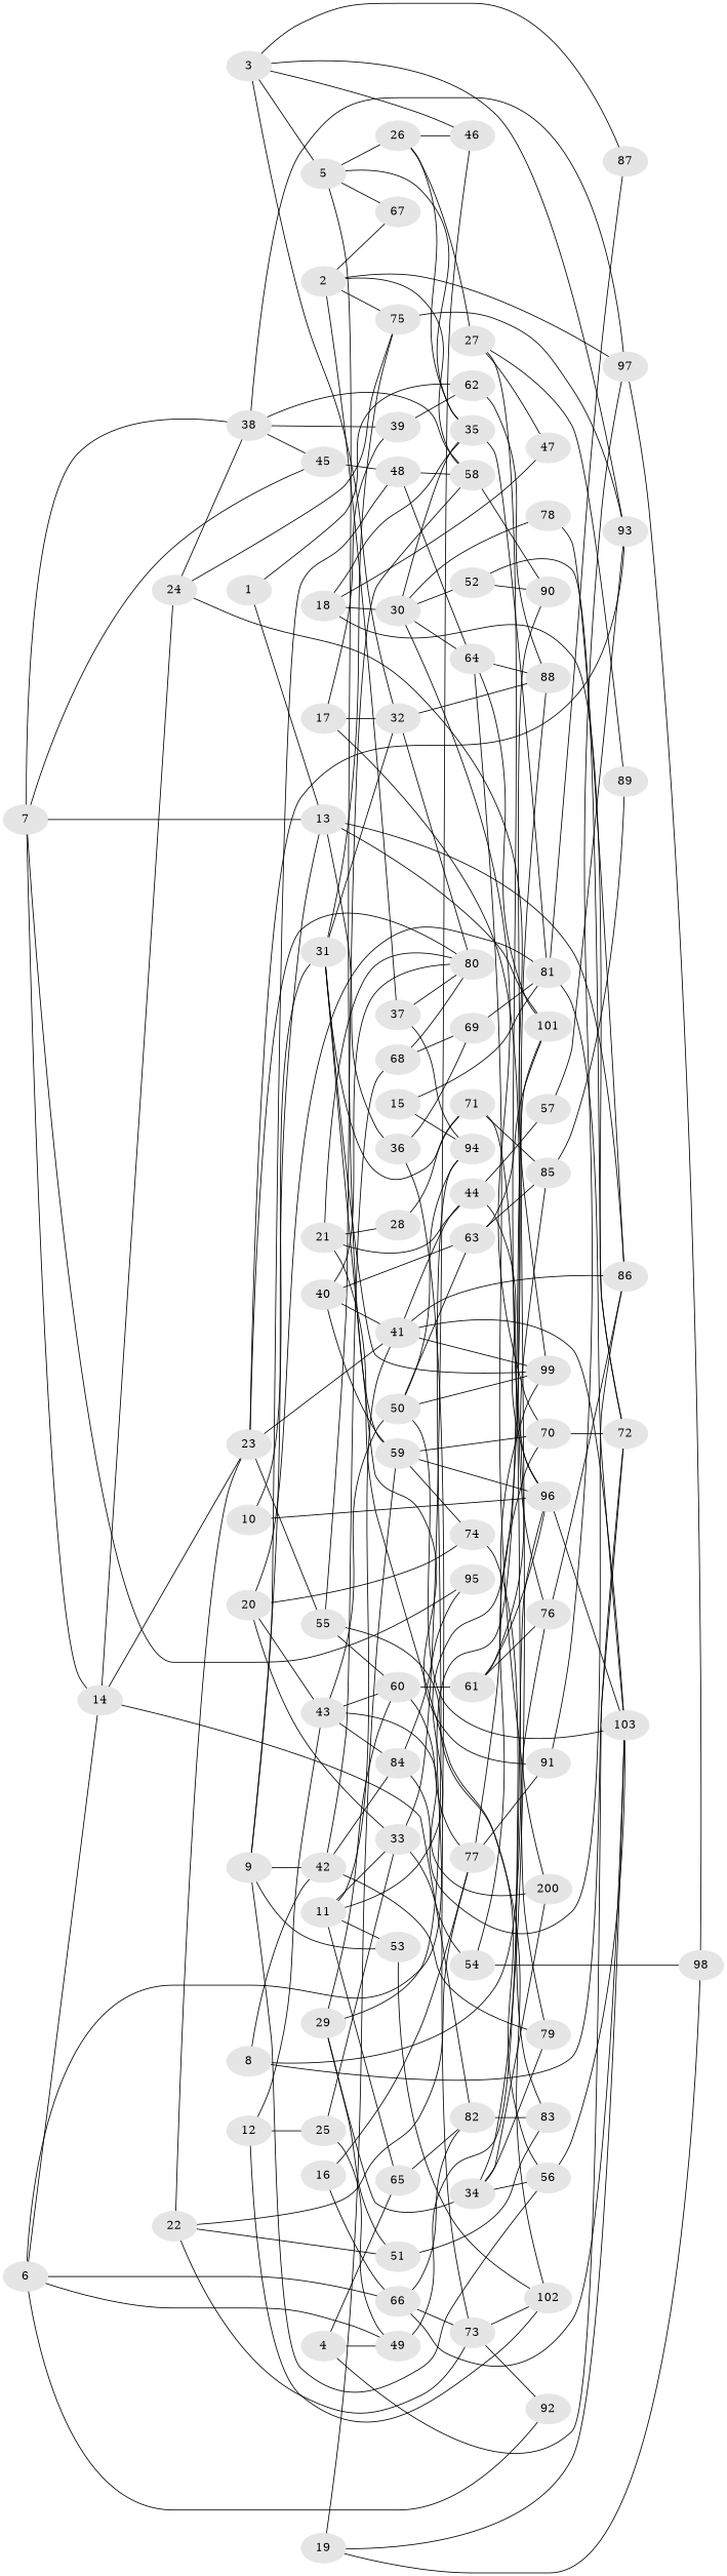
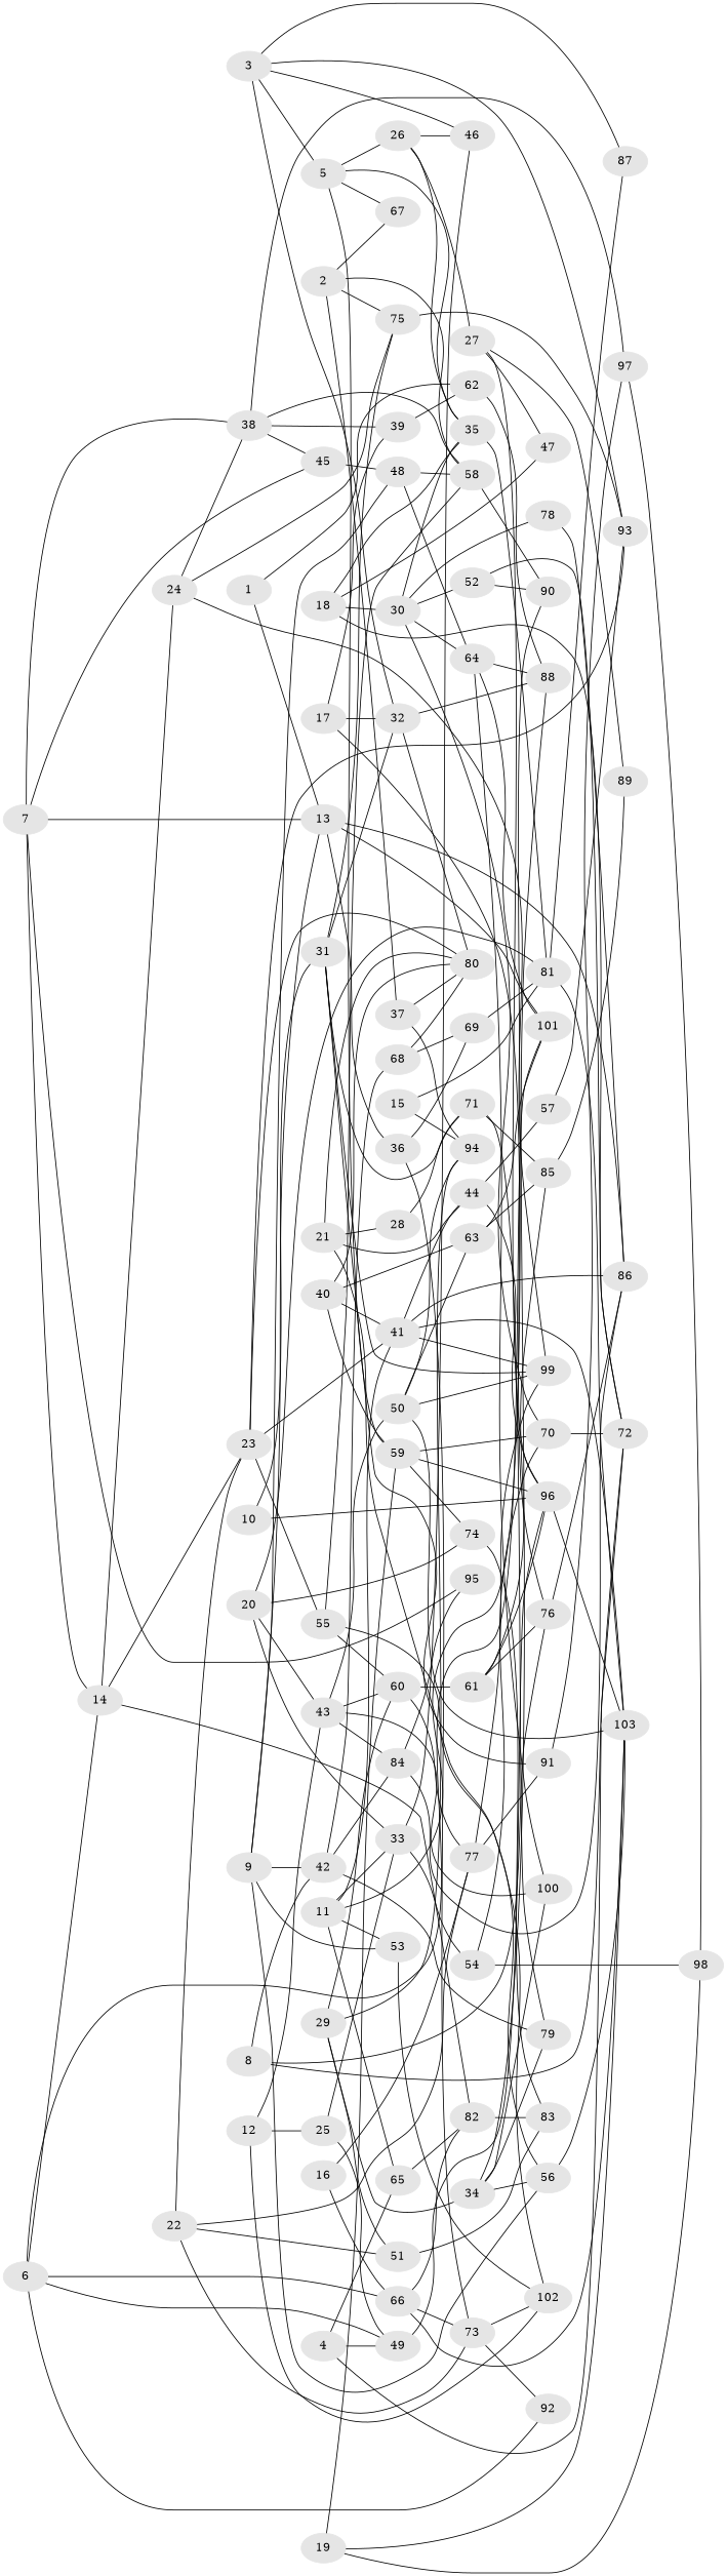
  graph {
    fontname="DejaVu Serif"
    rankdir=LR
    node [color=gray90 fontname="DejaVu Serif" style=filled]
    edge [fontname="DejaVu Serif"]
    1
    13
    62
    101
    36
    86
    88
    2
    37
    58
    67
    75
    97
    94
    80
    90
    93
    98
    3
    5
    32
    46
    87
    26
    35
    59
    4
    49
    65
    72
    96
    82
    27
    81
    74
    70
    6
    14
    66
    92
    23
    24
    103
    73
    7
    38
    45
    95
    39
    48
    8
    42
    76
    79
    68
    84
    9
    53
    56
    64
    102
    10
    31
    99
    71
    91
    11
    33
    41
    54
    44
    12
    25
    43
    60
-   100 [label=200]
+   100
    50
    69
    55
    83
    15
    16
    77
    17
    18
    30
    47
    52
    78
    19
    20
    21
    28
    57
    22
    51
    89
    85
    29
    34
    61
    40
    63
    1 -- 13
    1 -- 62
    13 -- 101
    13 -- 36
    13 -- 86
    62 -- 88
    36 -- 73
    36 -- 69
    2 -- 37
    2 -- 58
    2 -- 67
    2 -- 75
-   2 -- 97
    37 -- 94
    37 -- 80
    58 -- 90
    75 -- 93
    97 -- 98
    3 -- 93
    3 -- 5
    3 -- 32
    3 -- 46
    3 -- 87
    5 -- 67
    5 -- 26
    5 -- 35
    5 -- 59
    32 -- 88
    32 -- 80
    26 -- 46
    26 -- 35
    26 -- 27
    35 -- 81
    59 -- 96
    59 -- 74
    59 -- 70
    4 -- 49
    4 -- 65
    4 -- 72
    49 -- 96
    65 -- 82
    96 -- 103
    82 -- 83
    27 -- 96
    27 -- 47
    27 -- 89
    81 -- 87
    81 -- 103
    74 -- 83
    70 -- 72
    6 -- 101
    6 -- 49
    6 -- 14
    6 -- 66
    6 -- 92
    14 -- 82
    14 -- 23
    14 -- 24
    66 -- 82
    66 -- 103
    66 -- 73
    23 -- 80
    23 -- 93
    23 -- 41
    23 -- 55
    24 -- 75
    24 -- 38
    24 -- 99
    73 -- 92
    73 -- 102
    7 -- 13
    7 -- 14
    7 -- 38
    7 -- 45
    7 -- 95
    38 -- 58
    38 -- 97
    38 -- 45
    38 -- 39
    45 -- 48
    39 -- 62
    48 -- 58
    48 -- 64
    8 -- 72
    8 -- 42
    8 -- 76
    42 -- 79
    42 -- 68
    42 -- 84
    76 -- 86
    68 -- 80
    68 -- 69
    84 -- 86
    84 -- 95
    9 -- 13
    9 -- 48
    9 -- 42
    9 -- 53
    9 -- 56
    53 -- 102
    56 -- 103
    64 -- 101
    64 -- 88
    64 -- 100
    10 -- 96
    10 -- 31
    31 -- 75
    31 -- 32
    31 -- 99
    31 -- 71
    31 -- 91
    71 -- 79
    71 -- 85
    91 -- 97
    11 -- 90
    11 -- 65
    11 -- 53
    11 -- 33
    11 -- 41
    33 -- 46
    33 -- 54
    41 -- 86
    41 -- 103
    41 -- 99
    41 -- 44
    54 -- 98
    54 -- 70
    44 -- 96
    44 -- 57
    12 -- 102
    12 -- 25
    12 -- 43
    25 -- 49
    25 -- 33
    43 -- 84
    43 -- 60
    43 -- 100
    43 -- 50
    60 -- 77
    60 -- 61
    50 -- 94
    50 -- 103
    50 -- 99
    50 -- 63
    69 -- 81
    55 -- 58
    55 -- 56
    55 -- 60
    15 -- 94
    15 -- 81
    16 -- 66
    16 -- 77
    77 -- 99
    77 -- 91
    17 -- 32
    17 -- 39
    17 -- 76
    18 -- 35
    18 -- 72
    18 -- 30
    18 -- 47
    30 -- 35
    30 -- 70
    30 -- 64
    30 -- 52
    30 -- 78
    52 -- 90
    52 -- 72
    78 -- 86
    19 -- 98
    19 -- 59
    19 -- 103
    20 -- 81
    20 -- 74
    20 -- 33
    20 -- 43
    21 -- 80
    21 -- 102
    21 -- 44
    21 -- 28
    28 -- 71
    57 -- 93
    22 -- 23
    22 -- 73
    22 -- 77
    22 -- 51
    51 -- 83
    85 -- 89
    29 -- 94
    29 -- 60
    29 -- 51
    29 -- 34
    34 -- 88
    34 -- 79
    34 -- 56
    34 -- 100
    61 -- 96
    61 -- 76
    61 -- 85
    40 -- 80
    40 -- 59
    40 -- 41
    40 -- 63
    63 -- 101
    63 -- 85
  }
